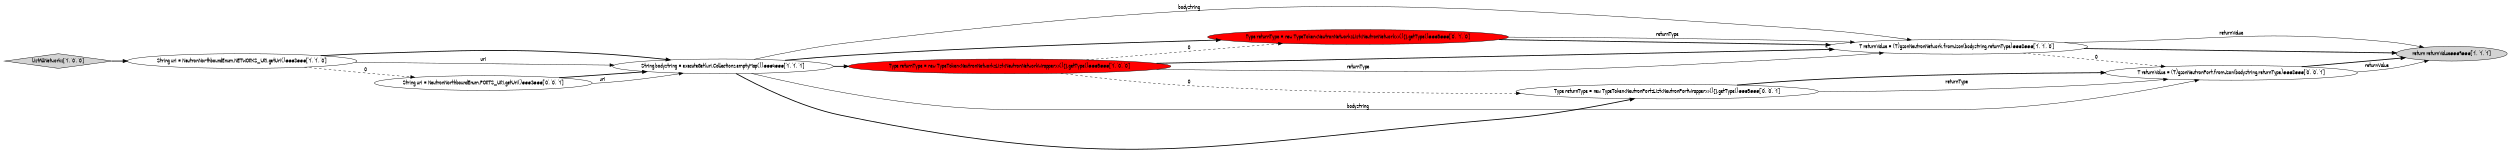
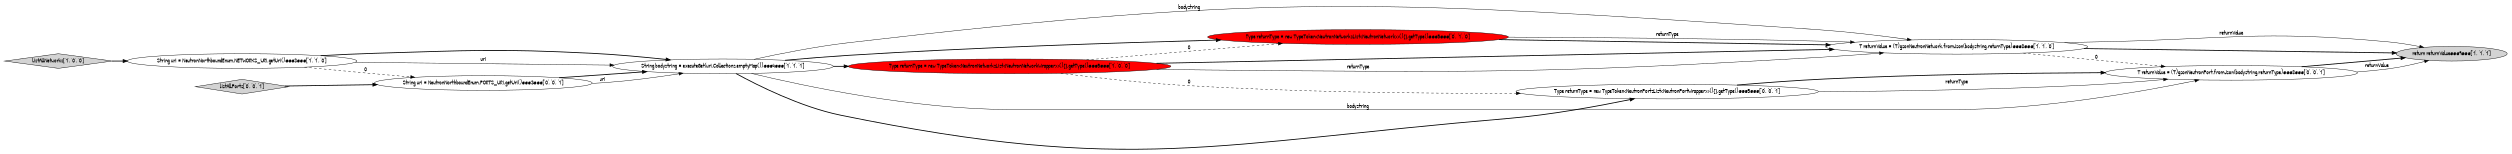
  digraph {
    fontname="Patrick Hand"
    rankdir=LR
    node [fillcolor=white fontname="Patrick Hand" shape=ellipse style=filled]
    edge [fontname="Patrick Hand" style=bold]
    n1 [fillcolor=red label="Type returnType = new TypeToken<NeutronNetworksList<NeutronNetworkWrapper>>(){}.getType()@@@5@@@['1', '0', '0']"]
    n2 [fillcolor=red label="Type returnType = new TypeToken<NeutronNetworksList<NeutronNetwork>>(){}.getType()@@@5@@@['0', '1', '0']"]
    n3 [label="Type returnType = new TypeToken<NeutronPortsList<NeutronPortWrapper>>(){}.getType()@@@5@@@['0', '0', '1']"]
    n4 [label="T returnValue = (T)gsonNeutronNetwork.fromJson(bodystring,returnType)@@@8@@@['1', '1', '0']"]
    n5 [label="T returnValue = (T)gsonNeutronPort.fromJson(bodystring,returnType)@@@8@@@['0', '0', '1']"]
    n6 [fillcolor=lightgray label="return returnValue@@@9@@@['1', '1', '1']"]
    n7 [label="String uri = NeutronNorthboundEnum.NETWORKS_URI.getUri()@@@3@@@['1', '1', '0']"]
    n8 [label="String bodystring = executeGet(uri,Collections.emptyMap())@@@4@@@['1', '1', '1']"]
    n9 [label="String uri = NeutronNorthboundEnum.PORTS_URI.getUri()@@@3@@@['0', '0', '1']"]
+   n10 [fillcolor=lightgray label="listAllPorts['0', '0', '1']" shape=diamond]
    n11 [fillcolor=lightgray label="listAllNetworks['1', '0', '0']" shape=diamond]
    n1 -> n2 [label=0 style=dashed]
    n1 -> n3 [label=0 style=dashed]
    n1 -> n4
    n1 -> n4 [label=returnType style=solid]
    n2 -> n4 [label=returnType style=solid]
    n2 -> n4
    n3 -> n5 [label=returnType style=solid]
    n3 -> n5
    n4 -> n5 [label=0 style=dashed]
    n4 -> n6 [label=returnValue style=solid]
    n4 -> n6
    n5 -> n6
    n5 -> n6 [label=returnValue style=solid]
    n7 -> n8
    n7 -> n8 [label=uri style=solid]
    n7 -> n9 [label=0 style=dashed]
    n8 -> n1
    n8 -> n2
    n8 -> n3
    n8 -> n4 [label=bodystring style=solid]
    n8 -> n5 [label=bodystring style=solid]
    n9 -> n8
    n9 -> n8 [label=uri style=solid]
+   n10 -> n9
    n11 -> n7
  }
